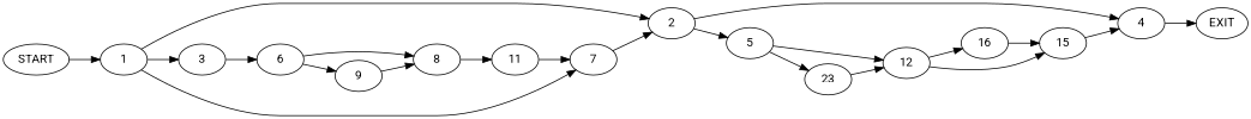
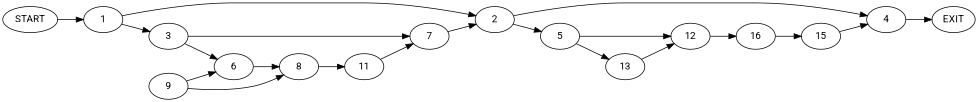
  digraph {
    fontname=Roboto
    rankdir=LR
    node [fontname=Roboto]
    edge [fontname=Roboto]
    n1 [label=START]
    1
    2
    3
    n5 [label=EXIT]
    4
    5
    6
    7
    12
-   13 [label=23]
+   13
    8
    9
    n14 [label=16]
    15
    11
    n1 -> 1
    1 -> 2
    1 -> 3
    2 -> 4
    2 -> 5
    3 -> 6
-   1 -> 7
+   3 -> 7
    4 -> n5
    5 -> 12
    5 -> 13
    6 -> 8
-   6 -> 9
+   9 -> 6
    7 -> 2
    12 -> n14
-   12 -> 15
    13 -> 12
    8 -> 11
    9 -> 8
    n14 -> 15
    15 -> 4
    11 -> 7
  }
